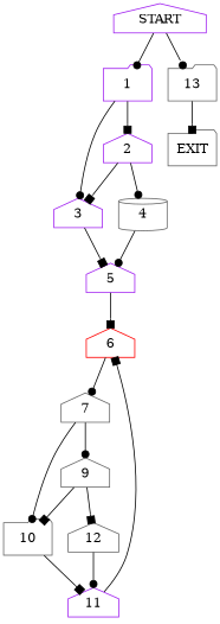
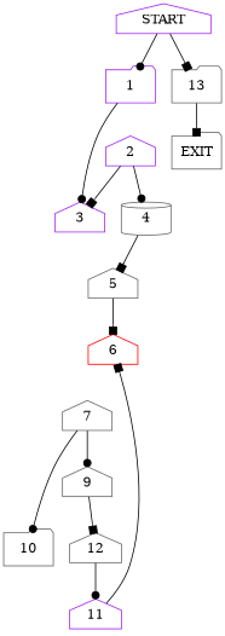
  digraph {
    node [color=gray40 shape=house]
    edge [arrowhead=box]
    n1 [color=purple label=START]
    1 [color=purple shape=folder]
    13 [shape=folder]
    2 [color=purple]
    3 [color=purple]
    n6 [label=EXIT shape=folder]
    4 [shape=cylinder]
-   5 [color=purple]
+   5
    6 [color=red]
    7
    9
    10 [shape=folder]
    12
    11 [color=purple]
    n1 -> 1 [arrowhead=dot]
-   n1 -> 13 [arrowhead=dot]
-   1 -> 2
+   n1 -> 13
    1 -> 3 [arrowhead=dot]
    13 -> n6
    2 -> 3
    2 -> 4 [arrowhead=dot]
-   3 -> 5
-   4 -> 5 [arrowhead=dot]
+   4 -> 5
    5 -> 6
-   6 -> 7 [arrowhead=dot]
    7 -> 9 [arrowhead=dot]
    7 -> 10 [arrowhead=dot]
-   9 -> 10
    9 -> 12
-   10 -> 11
    12 -> 11 [arrowhead=dot]
    11 -> 6
  }
